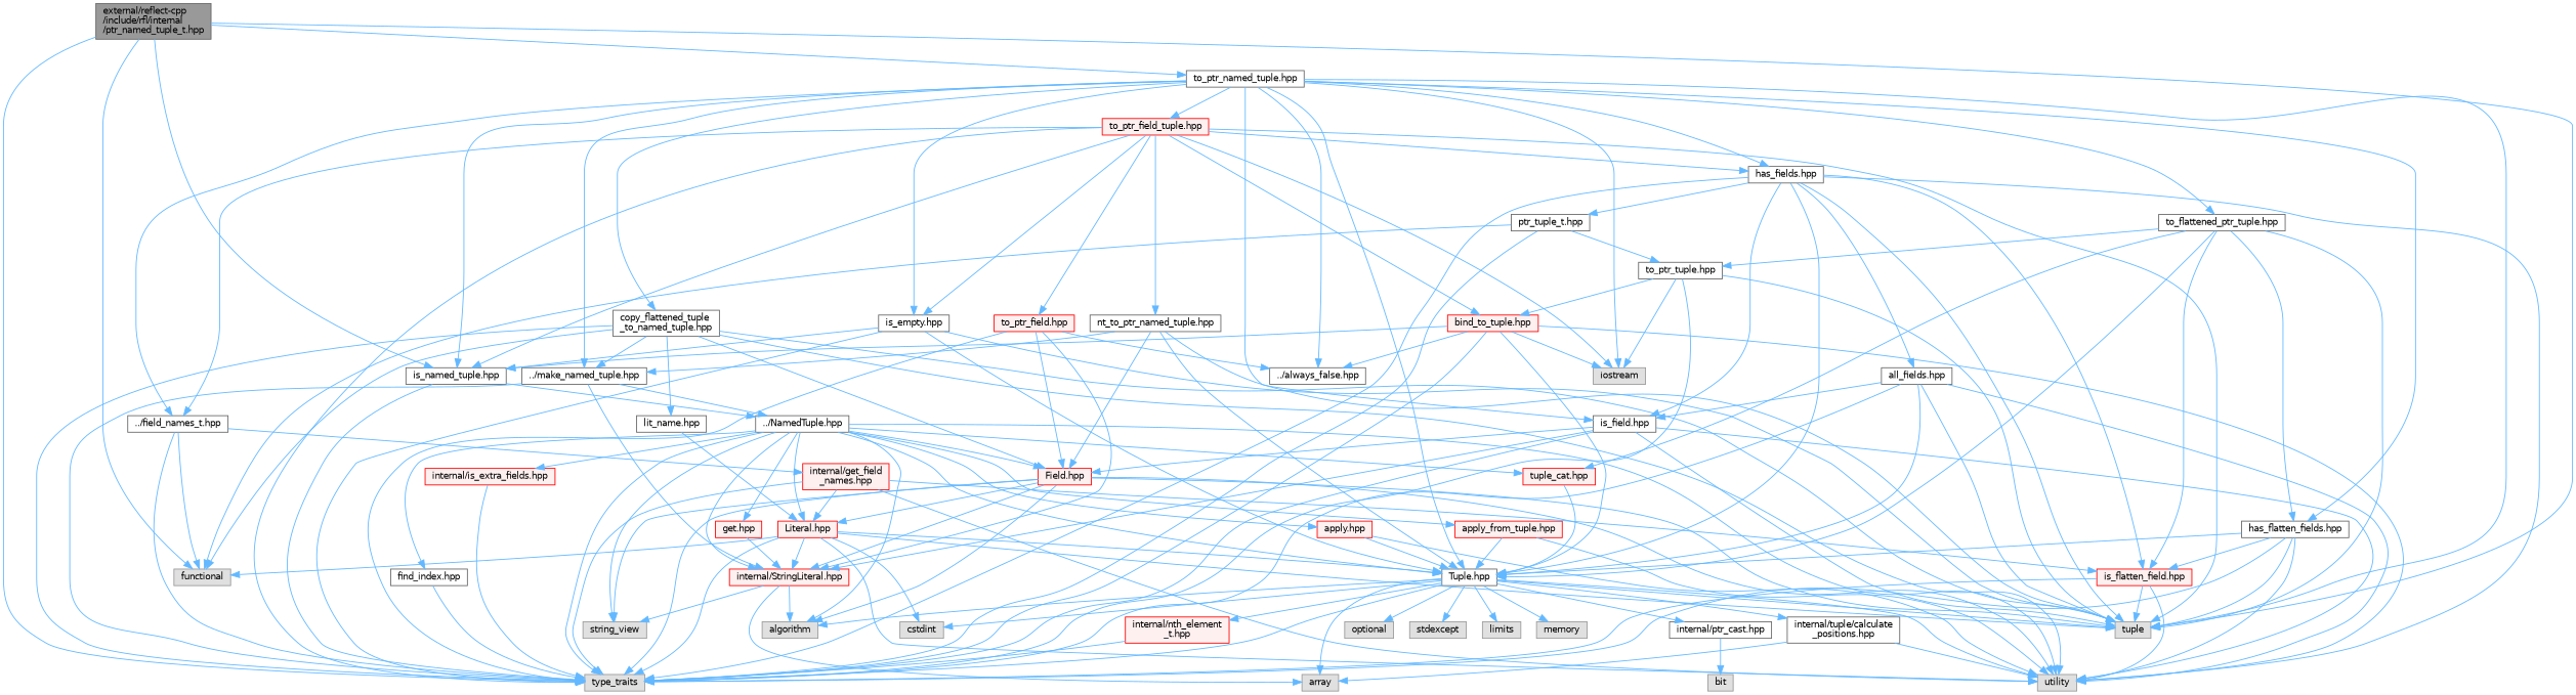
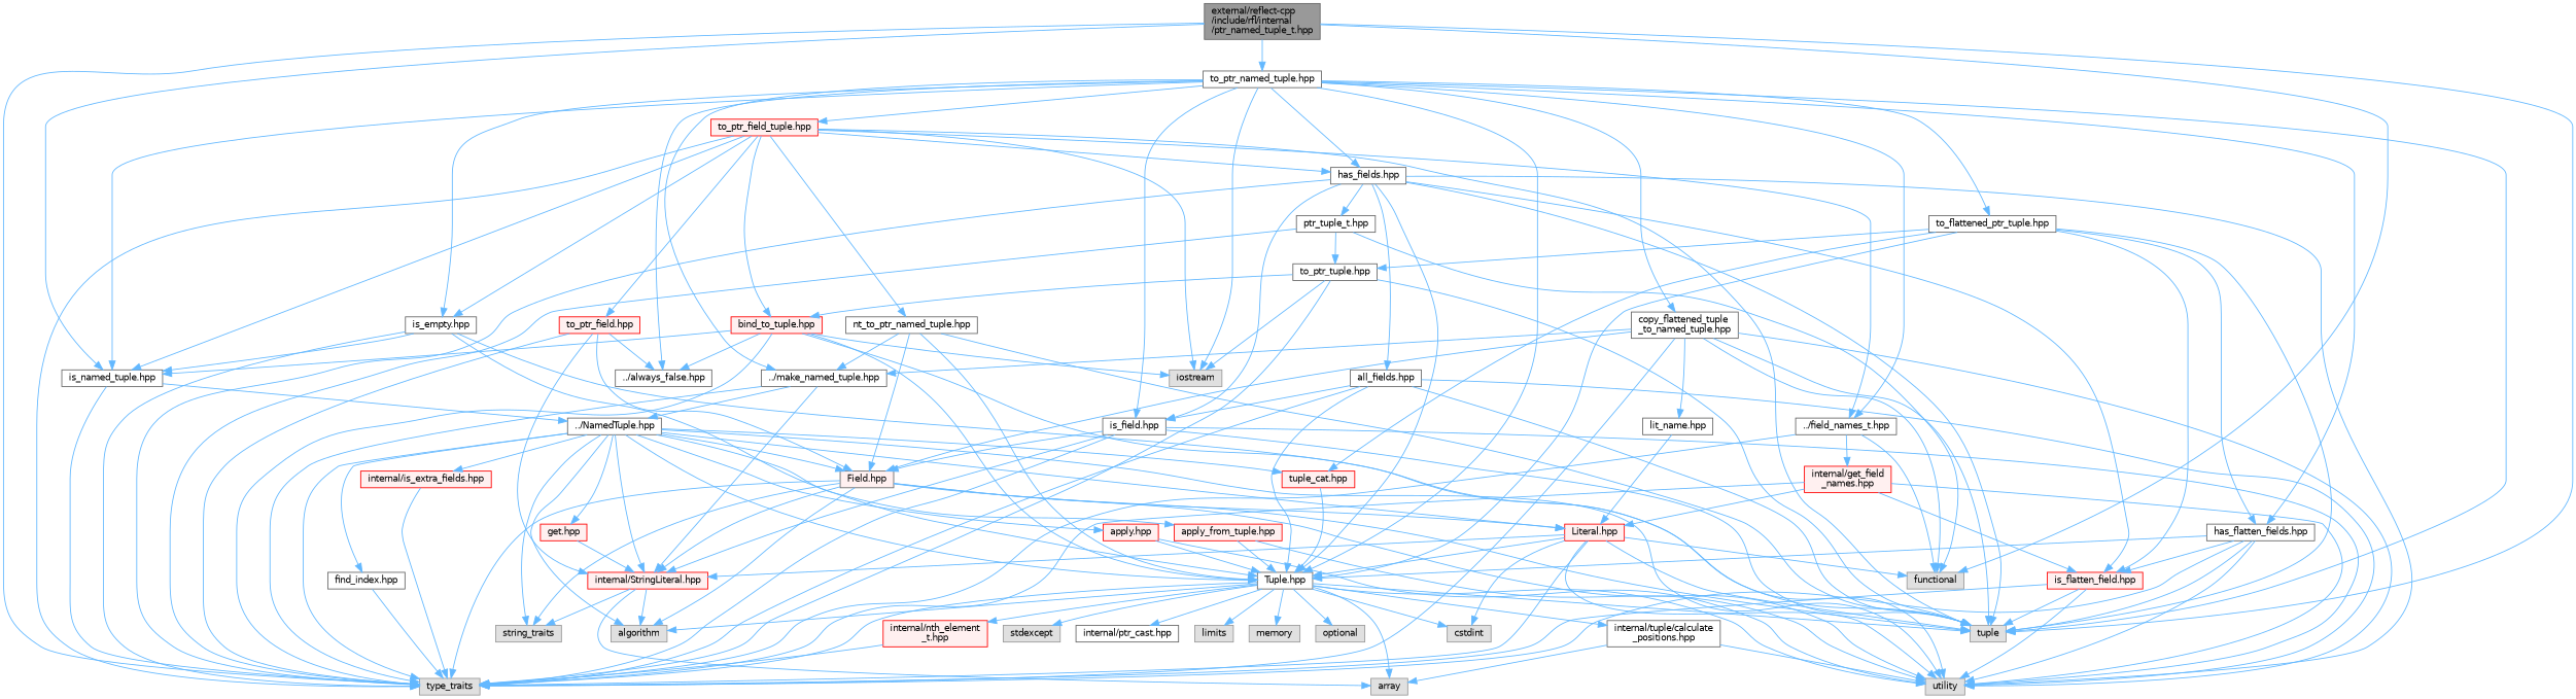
  digraph {
    node [color=grey40 fillcolor=white fontname=Helvetica fontsize=10 shape=box style=filled]
    edge [color=steelblue1 fontname=Helvetica fontsize=10 labelfontname=Helvetica labelfontsize=10 style=solid]
    n1 [color=gray40 fillcolor=grey60 fontcolor=black height=0.2 label="external/reflect-cpp\l/include/rfl/internal\l/ptr_named_tuple_t.hpp" width=0.4]
    n2 [color=grey60 fillcolor="#E0E0E0" height=0.2 label=functional width=0.4]
    n3 [color=grey60 fillcolor="#E0E0E0" height=0.2 label=tuple width=0.4]
    n4 [color=grey60 fillcolor="#E0E0E0" height=0.2 label=type_traits width=0.4]
    n5 [height=0.2 label="is_named_tuple.hpp" width=0.4]
    n6 [height=0.2 label="to_ptr_named_tuple.hpp" width=0.4]
    n7 [height=0.2 label="../NamedTuple.hpp" width=0.4]
    n8 [height=0.2 label="Tuple.hpp" width=0.4]
    n9 [color=grey60 fillcolor="#E0E0E0" height=0.2 label=iostream width=0.4]
    n10 [height=0.2 label="../always_false.hpp" width=0.4]
    n11 [height=0.2 label="../field_names_t.hpp" width=0.4]
    n12 [height=0.2 label="../make_named_tuple.hpp" width=0.4]
    n13 [height=0.2 label="copy_flattened_tuple\l_to_named_tuple.hpp" width=0.4]
    n14 [height=0.2 label="has_fields.hpp" width=0.4]
    n15 [height=0.2 label="is_field.hpp" width=0.4]
    n16 [height=0.2 label="has_flatten_fields.hpp" width=0.4]
    n17 [height=0.2 label="is_empty.hpp" width=0.4]
    n18 [height=0.2 label="to_flattened_ptr_tuple.hpp" width=0.4]
    n19 [color=red fillcolor="#FFF0F0" height=0.2 label="to_ptr_field_tuple.hpp" width=0.4]
    n20 [color=grey60 fillcolor="#E0E0E0" height=0.2 label=algorithm width=0.4]
-   n21 [color=grey60 fillcolor="#E0E0E0" height=0.2 label=string_view width=0.4]
+   n21 [color=grey60 fillcolor="#E0E0E0" height=0.2 label=string_traits width=0.4]
    n22 [color=grey60 fillcolor="#E0E0E0" height=0.2 label=utility width=0.4]
-   n23 [color=red fillcolor="#FFF0F0" height=0.2 label="Field.hpp" width=0.4]
+   n23 [fillcolor="#FFF0F0" height=0.2 label="Field.hpp" width=0.4]
    n24 [color=red fillcolor="#FFF0F0" height=0.2 label="Literal.hpp" width=0.4]
    n25 [color=red fillcolor="#FFF0F0" height=0.2 label="internal/StringLiteral.hpp" width=0.4]
    n26 [color=red fillcolor="#FFF0F0" height=0.2 label="apply.hpp" width=0.4]
    n27 [color=red fillcolor="#FFF0F0" height=0.2 label="get.hpp" width=0.4]
    n28 [height=0.2 label="find_index.hpp" width=0.4]
    n29 [color=red fillcolor="#FFF0F0" height=0.2 label="internal/is_extra_fields.hpp" width=0.4]
    n30 [color=red fillcolor="#FFF0F0" height=0.2 label="apply_from_tuple.hpp" width=0.4]
    n31 [color=red fillcolor="#FFF0F0" height=0.2 label="tuple_cat.hpp" width=0.4]
    n32 [color=grey60 fillcolor="#E0E0E0" height=0.2 label=cstdint width=0.4]
    n33 [color=grey60 fillcolor="#E0E0E0" height=0.2 label=array width=0.4]
    n34 [color=grey60 fillcolor="#E0E0E0" height=0.2 label=limits width=0.4]
    n35 [color=grey60 fillcolor="#E0E0E0" height=0.2 label=memory width=0.4]
    n36 [color=grey60 fillcolor="#E0E0E0" height=0.2 label=optional width=0.4]
    n37 [color=grey60 fillcolor="#E0E0E0" height=0.2 label=stdexcept width=0.4]
    n38 [color=red fillcolor="#FFF0F0" height=0.2 label="internal/nth_element\l_t.hpp" width=0.4]
    n39 [height=0.2 label="internal/ptr_cast.hpp" width=0.4]
    n40 [height=0.2 label="internal/tuple/calculate\l_positions.hpp" width=0.4]
-   n41 [color=grey60 fillcolor="#E0E0E0" height=0.2 label=bit width=0.4]
    n42 [color=red fillcolor="#FFF0F0" height=0.2 label="internal/get_field\l_names.hpp" width=0.4]
    n43 [height=0.2 label="lit_name.hpp" width=0.4]
    n44 [color=red fillcolor="#FFF0F0" height=0.2 label="is_flatten_field.hpp" width=0.4]
    n45 [height=0.2 label="all_fields.hpp" width=0.4]
    n46 [height=0.2 label="ptr_tuple_t.hpp" width=0.4]
    n47 [height=0.2 label="to_ptr_tuple.hpp" width=0.4]
    n48 [color=red fillcolor="#FFF0F0" height=0.2 label="bind_to_tuple.hpp" width=0.4]
    n49 [height=0.2 label="nt_to_ptr_named_tuple.hpp" width=0.4]
    n50 [color=red fillcolor="#FFF0F0" height=0.2 label="to_ptr_field.hpp" width=0.4]
    n1 -> n2
    n1 -> n3
    n1 -> n4
    n1 -> n5
    n1 -> n6
    n5 -> n4
    n5 -> n7
    n6 -> n3
    n6 -> n5
    n6 -> n8
    n6 -> n9
    n6 -> n10
    n6 -> n11
    n6 -> n12
    n6 -> n13
    n6 -> n14
    n6 -> n15
    n6 -> n16
    n6 -> n17
    n6 -> n18
    n6 -> n19
    n7 -> n4
    n7 -> n8
    n7 -> n20
    n7 -> n21
    n7 -> n22
    n7 -> n23
    n7 -> n24
    n7 -> n25
    n7 -> n26
    n7 -> n27
    n7 -> n28
    n7 -> n29
    n7 -> n30
    n7 -> n31
    n8 -> n3
    n8 -> n4
    n8 -> n20
    n8 -> n22
    n8 -> n32
    n8 -> n33
    n8 -> n34
    n8 -> n35
    n8 -> n36
    n8 -> n37
    n8 -> n38
    n8 -> n39
    n8 -> n40
    n11 -> n2
    n11 -> n4
    n11 -> n42
    n12 -> n4
    n12 -> n7
    n12 -> n25
    n13 -> n2
    n13 -> n3
    n13 -> n4
    n13 -> n12
    n13 -> n22
    n13 -> n23
    n13 -> n43
    n14 -> n3
    n14 -> n4
    n14 -> n8
    n14 -> n15
    n14 -> n22
    n14 -> n44
    n14 -> n45
    n14 -> n46
    n15 -> n3
    n15 -> n4
    n15 -> n22
    n15 -> n23
    n15 -> n25
    n16 -> n3
    n16 -> n4
    n16 -> n8
    n16 -> n22
    n16 -> n44
    n17 -> n3
    n17 -> n4
    n17 -> n5
    n17 -> n8
    n18 -> n3
    n18 -> n8
    n18 -> n16
    n18 -> n31
    n18 -> n44
    n18 -> n47
    n19 -> n3
    n19 -> n4
    n19 -> n5
    n19 -> n9
    n19 -> n11
    n19 -> n14
    n19 -> n17
    n19 -> n48
    n19 -> n49
    n19 -> n50
    n23 -> n3
    n23 -> n4
    n23 -> n20
    n23 -> n21
    n23 -> n22
    n23 -> n24
    n23 -> n25
    n24 -> n2
    n24 -> n3
    n24 -> n4
    n24 -> n8
    n24 -> n22
    n24 -> n25
    n24 -> n32
    n25 -> n20
    n25 -> n21
    n25 -> n33
    n26 -> n8
    n26 -> n22
    n27 -> n25
    n28 -> n4
    n29 -> n4
    n30 -> n8
    n30 -> n22
    n31 -> n8
    n38 -> n4
-   n39 -> n41
    n40 -> n22
    n40 -> n33
    n42 -> n4
    n42 -> n22
    n42 -> n24
    n42 -> n44
    n43 -> n24
    n44 -> n3
    n44 -> n4
    n44 -> n22
    n45 -> n3
    n45 -> n4
    n45 -> n8
    n45 -> n15
    n45 -> n22
    n46 -> n2
    n46 -> n4
    n46 -> n47
    n47 -> n3
    n47 -> n4
    n47 -> n9
    n47 -> n48
    n48 -> n4
    n48 -> n5
    n48 -> n8
    n48 -> n9
    n48 -> n10
    n48 -> n22
    n49 -> n3
    n49 -> n8
    n49 -> n12
    n49 -> n23
    n50 -> n4
    n50 -> n10
    n50 -> n23
    n50 -> n25
  }
